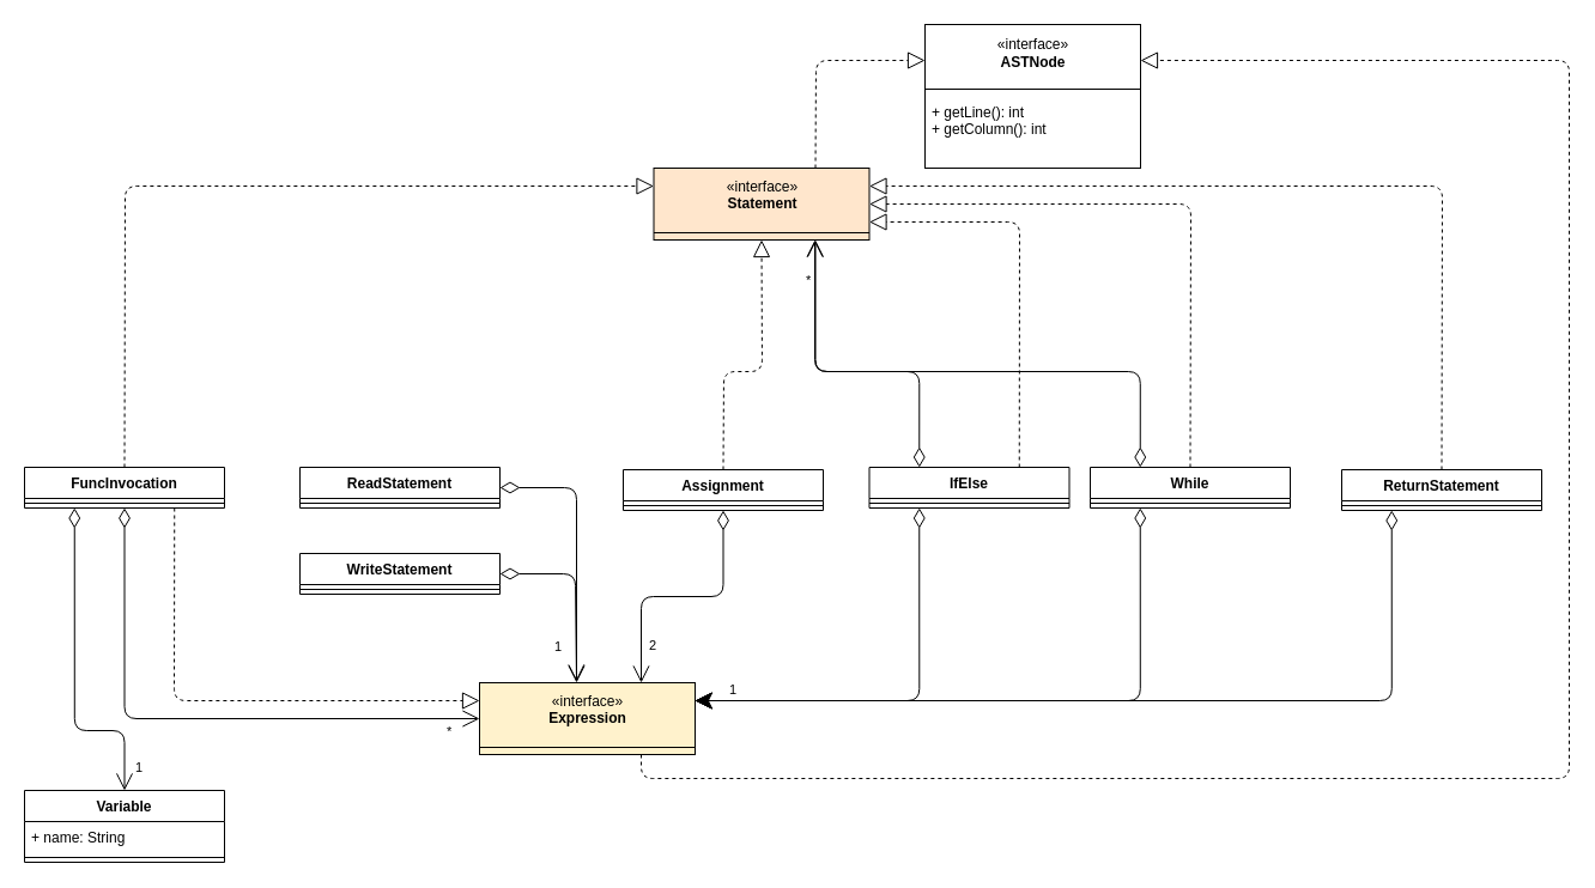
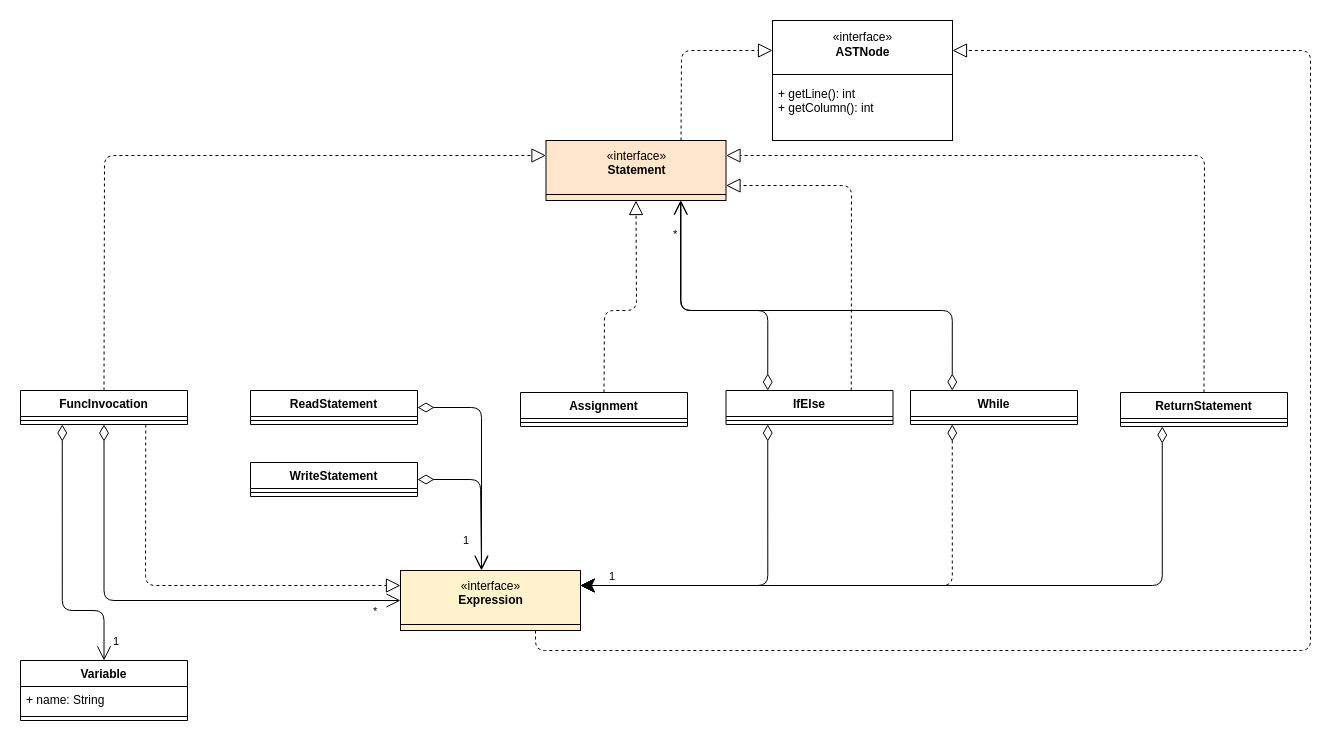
  <mxCell id="0" />
  <mxCell id="1" parent="0" />
  <mxCell id="2" value="" style="group" parent="1" vertex="1" connectable="0"><mxGeometry x="400" y="570" width="180" height="120" as="geometry" /></mxCell>
  <mxCell id="3" value="«interface»&lt;br&gt;&lt;b&gt;Expression&lt;br&gt;&lt;br&gt;&lt;/b&gt;" style="html=1;fillColor=#fff2cc;" parent="2" vertex="1"><mxGeometry width="180" height="60" as="geometry" /></mxCell>
  <mxCell id="4" value="" style="line;strokeWidth=1;fillColor=none;align=left;verticalAlign=middle;spacingTop=-1;spacingLeft=3;spacingRight=3;rotatable=0;labelPosition=right;points=[];portConstraint=eastwest;" parent="2" vertex="1"><mxGeometry y="50" width="180" height="8" as="geometry" /></mxCell>
  <mxCell id="5" value="Assignment" style="swimlane;fontStyle=1;align=center;verticalAlign=top;childLayout=stackLayout;horizontal=1;startSize=26;horizontalStack=0;resizeParent=1;resizeParentMax=0;resizeLast=0;collapsible=1;marginBottom=0;" parent="1" vertex="1"><mxGeometry x="520" y="392" width="167" height="34" as="geometry" /></mxCell>
  <mxCell id="6" value="" style="line;strokeWidth=1;fillColor=none;align=left;verticalAlign=middle;spacingTop=-1;spacingLeft=3;spacingRight=3;rotatable=0;labelPosition=right;points=[];portConstraint=eastwest;" parent="5" vertex="1"><mxGeometry y="26" width="167" height="8" as="geometry" /></mxCell>
  <mxCell id="7" value="" style="group" parent="1" vertex="1" connectable="0"><mxGeometry x="545.5" y="140" width="180" height="120" as="geometry" /></mxCell>
  <mxCell id="8" value="«interface»&lt;br&gt;&lt;b&gt;Statement&lt;br&gt;&lt;br&gt;&lt;/b&gt;" style="html=1;fillColor=#ffe6cc;" parent="7" vertex="1"><mxGeometry width="180" height="60" as="geometry" /></mxCell>
  <mxCell id="9" value="" style="line;strokeWidth=1;fillColor=none;align=left;verticalAlign=middle;spacingTop=-1;spacingLeft=3;spacingRight=3;rotatable=0;labelPosition=right;points=[];portConstraint=eastwest;" parent="7" vertex="1"><mxGeometry y="50" width="180" height="8" as="geometry" /></mxCell>
  <mxCell id="10" value="" style="endArrow=block;dashed=1;endFill=0;endSize=12;html=1;entryX=0.5;entryY=1;entryDx=0;entryDy=0;exitX=0.5;exitY=0;exitDx=0;exitDy=0;" parent="1" source="5" target="8" edge="1"><mxGeometry width="160" relative="1" as="geometry"><mxPoint x="472" y="250" as="sourcePoint" /><mxPoint x="632" y="250" as="targetPoint" /><Array as="points"><mxPoint x="604" y="310" /><mxPoint x="636" y="310" /></Array></mxGeometry></mxCell>
- <mxCell id="11" value="2" style="endArrow=open;html=1;endSize=12;startArrow=diamondThin;startSize=14;startFill=0;edgeStyle=orthogonalEdgeStyle;align=left;verticalAlign=bottom;entryX=0.75;entryY=0;entryDx=0;entryDy=0;exitX=0.5;exitY=1;exitDx=0;exitDy=0;" parent="1" source="5" target="3" edge="1"><mxGeometry x="0.788" y="5" relative="1" as="geometry"><mxPoint x="602.999" y="451.012" as="sourcePoint" /><mxPoint x="552" y="410" as="targetPoint" /><mxPoint as="offset" /></mxGeometry></mxCell>
  <mxCell id="12" value="" style="group" parent="1" vertex="1" connectable="0"><mxGeometry x="772" y="20" width="180" height="120" as="geometry" /></mxCell>
  <mxCell id="13" value="+ method(type): type" style="text;strokeColor=none;fillColor=none;align=left;verticalAlign=top;spacingLeft=4;spacingRight=4;overflow=hidden;rotatable=0;points=[[0,0.5],[1,0.5]];portConstraint=eastwest;" parent="12" vertex="1"><mxGeometry y="60" width="180" height="50" as="geometry" /></mxCell>
  <mxCell id="14" value="«interface»&lt;br&gt;&lt;div&gt;&lt;b&gt;ASTNode&lt;/b&gt;&lt;/div&gt;&lt;div&gt;&lt;b&gt;&lt;br&gt;&lt;/b&gt;&lt;/div&gt;&lt;b&gt;&lt;br&gt;&lt;br&gt;&lt;br&gt;&lt;br&gt;&lt;/b&gt;" style="html=1;" parent="12" vertex="1"><mxGeometry width="180" height="120" as="geometry" /></mxCell>
  <mxCell id="15" value="" style="line;strokeWidth=1;fillColor=none;align=left;verticalAlign=middle;spacingTop=-1;spacingLeft=3;spacingRight=3;rotatable=0;labelPosition=right;points=[];portConstraint=eastwest;" parent="12" vertex="1"><mxGeometry y="50" width="180" height="8" as="geometry" /></mxCell>
  <mxCell id="16" value="+ getLine(): int&#10;+ getColumn(): int" style="text;strokeColor=none;fillColor=none;align=left;verticalAlign=top;spacingLeft=4;spacingRight=4;overflow=hidden;rotatable=0;points=[[0,0.5],[1,0.5]];portConstraint=eastwest;" parent="12" vertex="1"><mxGeometry y="60" width="180" height="50" as="geometry" /></mxCell>
  <mxCell id="17" value="" style="endArrow=block;dashed=1;endFill=0;endSize=12;html=1;entryX=0;entryY=0.25;entryDx=0;entryDy=0;exitX=0.75;exitY=0;exitDx=0;exitDy=0;" parent="1" source="8" target="14" edge="1"><mxGeometry width="160" relative="1" as="geometry"><mxPoint x="576" y="79.5" as="sourcePoint" /><mxPoint x="736" y="79.5" as="targetPoint" /><Array as="points"><mxPoint x="681" y="50" /></Array></mxGeometry></mxCell>
  <mxCell id="18" value="ReadStatement" style="swimlane;fontStyle=1;align=center;verticalAlign=top;childLayout=stackLayout;horizontal=1;startSize=26;horizontalStack=0;resizeParent=1;resizeParentMax=0;resizeLast=0;collapsible=1;marginBottom=0;" parent="1" vertex="1"><mxGeometry x="250" y="390" width="167" height="34" as="geometry" /></mxCell>
  <mxCell id="19" value="" style="line;strokeWidth=1;fillColor=none;align=left;verticalAlign=middle;spacingTop=-1;spacingLeft=3;spacingRight=3;rotatable=0;labelPosition=right;points=[];portConstraint=eastwest;" parent="18" vertex="1"><mxGeometry y="26" width="167" height="8" as="geometry" /></mxCell>
  <mxCell id="20" value="WriteStatement" style="swimlane;fontStyle=1;align=center;verticalAlign=top;childLayout=stackLayout;horizontal=1;startSize=26;horizontalStack=0;resizeParent=1;resizeParentMax=0;resizeLast=0;collapsible=1;marginBottom=0;" parent="1" vertex="1"><mxGeometry x="250" y="462" width="167" height="34" as="geometry" /></mxCell>
  <mxCell id="21" value="" style="line;strokeWidth=1;fillColor=none;align=left;verticalAlign=middle;spacingTop=-1;spacingLeft=3;spacingRight=3;rotatable=0;labelPosition=right;points=[];portConstraint=eastwest;" parent="20" vertex="1"><mxGeometry y="26" width="167" height="8" as="geometry" /></mxCell>
  <mxCell id="22" value="" style="endArrow=open;html=1;endSize=12;startArrow=diamondThin;startSize=14;startFill=0;edgeStyle=orthogonalEdgeStyle;align=left;verticalAlign=bottom;entryX=0.45;entryY=0;entryDx=0;entryDy=0;exitX=1;exitY=0.5;exitDx=0;exitDy=0;entryPerimeter=0;" parent="1" source="18" target="3" edge="1"><mxGeometry x="0.858" y="5" relative="1" as="geometry"><mxPoint x="686.999" y="495.012" as="sourcePoint" /><mxPoint x="590" y="610" as="targetPoint" /><mxPoint as="offset" /><Array as="points"><mxPoint x="481" y="407" /></Array></mxGeometry></mxCell>
  <mxCell id="23" value="1" style="endArrow=open;html=1;endSize=12;startArrow=diamondThin;startSize=14;startFill=0;edgeStyle=orthogonalEdgeStyle;align=left;verticalAlign=bottom;entryX=0.45;entryY=-0.017;entryDx=0;entryDy=0;exitX=1;exitY=0.5;exitDx=0;exitDy=0;entryPerimeter=0;" parent="1" source="20" target="3" edge="1"><mxGeometry x="0.74" y="-20" relative="1" as="geometry"><mxPoint x="427" y="417" as="sourcePoint" /><mxPoint x="545" y="580" as="targetPoint" /><mxPoint as="offset" /><Array as="points"><mxPoint x="480" y="479" /></Array></mxGeometry></mxCell>
  <mxCell id="24" value="IfElse" style="swimlane;fontStyle=1;align=center;verticalAlign=top;childLayout=stackLayout;horizontal=1;startSize=26;horizontalStack=0;resizeParent=1;resizeParentMax=0;resizeLast=0;collapsible=1;marginBottom=0;" parent="1" vertex="1"><mxGeometry x="725.5" y="390" width="167" height="34" as="geometry" /></mxCell>
  <mxCell id="25" value="" style="line;strokeWidth=1;fillColor=none;align=left;verticalAlign=middle;spacingTop=-1;spacingLeft=3;spacingRight=3;rotatable=0;labelPosition=right;points=[];portConstraint=eastwest;" parent="24" vertex="1"><mxGeometry y="26" width="167" height="8" as="geometry" /></mxCell>
  <mxCell id="26" value="" style="endArrow=open;html=1;endSize=12;startArrow=diamondThin;startSize=14;startFill=0;edgeStyle=orthogonalEdgeStyle;align=left;verticalAlign=bottom;entryX=1;entryY=0.25;entryDx=0;entryDy=0;exitX=0.25;exitY=1;exitDx=0;exitDy=0;" parent="1" source="24" target="3" edge="1"><mxGeometry x="0.898" relative="1" as="geometry"><mxPoint x="638.499" y="485.012" as="sourcePoint" /><mxPoint x="545" y="580" as="targetPoint" /><mxPoint as="offset" /></mxGeometry></mxCell>
  <mxCell id="27" value="*" style="endArrow=open;html=1;endSize=12;startArrow=diamondThin;startSize=14;startFill=0;edgeStyle=orthogonalEdgeStyle;align=left;verticalAlign=bottom;entryX=0.75;entryY=1;entryDx=0;entryDy=0;exitX=0.25;exitY=0;exitDx=0;exitDy=0;" parent="1" source="24" target="8" edge="1"><mxGeometry x="0.689" y="11" relative="1" as="geometry"><mxPoint x="821.75" y="434" as="sourcePoint" /><mxPoint x="590" y="595" as="targetPoint" /><mxPoint x="1" as="offset" /><Array as="points"><mxPoint x="767" y="310" /><mxPoint x="681" y="310" /></Array></mxGeometry></mxCell>
  <mxCell id="28" value="" style="endArrow=block;dashed=1;endFill=0;endSize=12;html=1;exitX=0.75;exitY=0;exitDx=0;exitDy=0;entryX=1;entryY=0.75;entryDx=0;entryDy=0;" parent="1" source="24" target="8" edge="1"><mxGeometry width="160" relative="1" as="geometry"><mxPoint x="639" y="400" as="sourcePoint" /><mxPoint x="750" y="230" as="targetPoint" /><Array as="points"><mxPoint x="851" y="185" /></Array></mxGeometry></mxCell>
  <mxCell id="29" value="While" style="swimlane;fontStyle=1;align=center;verticalAlign=top;childLayout=stackLayout;horizontal=1;startSize=26;horizontalStack=0;resizeParent=1;resizeParentMax=0;resizeLast=0;collapsible=1;marginBottom=0;" parent="1" vertex="1"><mxGeometry x="910" y="390" width="167" height="34" as="geometry" /></mxCell>
  <mxCell id="30" value="" style="line;strokeWidth=1;fillColor=none;align=left;verticalAlign=middle;spacingTop=-1;spacingLeft=3;spacingRight=3;rotatable=0;labelPosition=right;points=[];portConstraint=eastwest;" parent="29" vertex="1"><mxGeometry y="26" width="167" height="8" as="geometry" /></mxCell>
- <mxCell id="31" value="1" style="endArrow=open;html=1;endSize=12;startArrow=diamondThin;startSize=14;startFill=0;edgeStyle=orthogonalEdgeStyle;align=left;verticalAlign=bottom;entryX=1;entryY=0.25;entryDx=0;entryDy=0;exitX=0.25;exitY=1;exitDx=0;exitDy=0;" parent="1" source="29" target="3" edge="1"><mxGeometry x="0.898" relative="1" as="geometry"><mxPoint x="821.75" y="434" as="sourcePoint" /><mxPoint x="590" y="595" as="targetPoint" /><mxPoint as="offset" /></mxGeometry></mxCell>
- <mxCell id="32" value="" style="endArrow=block;dashed=1;endFill=0;endSize=12;html=1;entryX=1;entryY=0.5;entryDx=0;entryDy=0;exitX=0.5;exitY=0;exitDx=0;exitDy=0;" parent="1" source="29" target="8" edge="1"><mxGeometry width="160" relative="1" as="geometry"><mxPoint x="905.25" y="400" as="sourcePoint" /><mxPoint x="716.06" y="211.02" as="targetPoint" /><Array as="points"><mxPoint x="994" y="170" /></Array></mxGeometry></mxCell>
+ <mxCell id="31" value="1" style="endArrow=open;html=1;endSize=12;startArrow=diamondThin;startSize=14;startFill=0;edgeStyle=orthogonalEdgeStyle;align=left;verticalAlign=bottom;entryX=1;entryY=0.25;entryDx=0;entryDy=0;exitX=0.25;exitY=1;exitDx=0;exitDy=0;dashed=1;" parent="1" source="29" target="3" edge="1"><mxGeometry x="0.898" relative="1" as="geometry"><mxPoint x="821.75" y="434" as="sourcePoint" /><mxPoint x="590" y="595" as="targetPoint" /><mxPoint as="offset" /></mxGeometry></mxCell>
  <mxCell id="33" value="" style="endArrow=open;html=1;endSize=12;startArrow=diamondThin;startSize=14;startFill=0;edgeStyle=orthogonalEdgeStyle;align=left;verticalAlign=bottom;exitX=0.25;exitY=0;exitDx=0;exitDy=0;" parent="1" source="29" edge="1"><mxGeometry x="0.85" y="-10" relative="1" as="geometry"><mxPoint x="821.75" y="400" as="sourcePoint" /><mxPoint x="680" y="200" as="targetPoint" /><mxPoint as="offset" /><Array as="points"><mxPoint x="952" y="310" /><mxPoint x="680" y="310" /></Array></mxGeometry></mxCell>
  <mxCell id="34" value="ReturnStatement" style="swimlane;fontStyle=1;align=center;verticalAlign=top;childLayout=stackLayout;horizontal=1;startSize=26;horizontalStack=0;resizeParent=1;resizeParentMax=0;resizeLast=0;collapsible=1;marginBottom=0;" parent="1" vertex="1"><mxGeometry x="1120" y="392" width="167" height="34" as="geometry" /></mxCell>
  <mxCell id="35" value="" style="line;strokeWidth=1;fillColor=none;align=left;verticalAlign=middle;spacingTop=-1;spacingLeft=3;spacingRight=3;rotatable=0;labelPosition=right;points=[];portConstraint=eastwest;" parent="34" vertex="1"><mxGeometry y="26" width="167" height="8" as="geometry" /></mxCell>
  <mxCell id="36" value="" style="endArrow=classic;html=1;endSize=12;startArrow=diamondThin;startSize=14;startFill=0;edgeStyle=orthogonalEdgeStyle;align=left;verticalAlign=bottom;entryX=1;entryY=0.25;entryDx=0;entryDy=0;exitX=0.25;exitY=1;exitDx=0;exitDy=0;" parent="1" source="34" target="3" edge="1"><mxGeometry x="0.898" relative="1" as="geometry"><mxPoint x="987.25" y="434" as="sourcePoint" /><mxPoint x="590" y="595" as="targetPoint" /><mxPoint as="offset" /><Array as="points"><mxPoint x="1162" y="585" /></Array></mxGeometry></mxCell>
  <mxCell id="37" value="" style="endArrow=block;dashed=1;endFill=0;endSize=12;html=1;exitX=0.5;exitY=0;exitDx=0;exitDy=0;entryX=1;entryY=0.25;entryDx=0;entryDy=0;" parent="1" source="34" target="8" edge="1"><mxGeometry width="160" relative="1" as="geometry"><mxPoint x="1029" y="400" as="sourcePoint" /><mxPoint x="730" y="170" as="targetPoint" /><Array as="points"><mxPoint x="1204" y="155" /></Array></mxGeometry></mxCell>
  <mxCell id="38" value="FuncInvocation" style="swimlane;fontStyle=1;align=center;verticalAlign=top;childLayout=stackLayout;horizontal=1;startSize=26;horizontalStack=0;resizeParent=1;resizeParentMax=0;resizeLast=0;collapsible=1;marginBottom=0;" parent="1" vertex="1"><mxGeometry x="20" y="390" width="167" height="34" as="geometry" /></mxCell>
  <mxCell id="39" value="" style="line;strokeWidth=1;fillColor=none;align=left;verticalAlign=middle;spacingTop=-1;spacingLeft=3;spacingRight=3;rotatable=0;labelPosition=right;points=[];portConstraint=eastwest;" parent="38" vertex="1"><mxGeometry y="26" width="167" height="8" as="geometry" /></mxCell>
  <mxCell id="40" value="*" style="endArrow=open;html=1;endSize=12;startArrow=diamondThin;startSize=14;startFill=0;edgeStyle=orthogonalEdgeStyle;align=left;verticalAlign=bottom;entryX=0;entryY=0.5;entryDx=0;entryDy=0;exitX=0.5;exitY=1;exitDx=0;exitDy=0;" parent="1" source="38" target="3" edge="1"><mxGeometry x="0.873" y="-20" relative="1" as="geometry"><mxPoint x="301.75" y="400" as="sourcePoint" /><mxPoint x="555.5" y="180" as="targetPoint" /><mxPoint x="1" as="offset" /><Array as="points"><mxPoint x="104" y="600" /></Array></mxGeometry></mxCell>
  <mxCell id="41" value="" style="endArrow=block;dashed=1;endFill=0;endSize=12;html=1;exitX=0.5;exitY=0;exitDx=0;exitDy=0;entryX=0;entryY=0.25;entryDx=0;entryDy=0;" parent="1" source="38" edge="1" target="8"><mxGeometry width="160" relative="1" as="geometry"><mxPoint x="343.5" y="400" as="sourcePoint" /><mxPoint x="580" y="200" as="targetPoint" /><Array as="points"><mxPoint x="104" y="155" /></Array></mxGeometry></mxCell>
  <mxCell id="42" value="" style="endArrow=block;dashed=1;endFill=0;endSize=12;html=1;entryX=1;entryY=0.25;entryDx=0;entryDy=0;exitX=0.75;exitY=1;exitDx=0;exitDy=0;" parent="1" source="3" target="14" edge="1"><mxGeometry width="160" relative="1" as="geometry"><mxPoint x="690.5" y="150" as="sourcePoint" /><mxPoint x="782" y="60" as="targetPoint" /><Array as="points"><mxPoint x="535" y="650" /><mxPoint x="1310" y="650" /><mxPoint x="1310" y="50" /></Array></mxGeometry></mxCell>
  <mxCell id="43" value="" style="endArrow=block;dashed=1;endFill=0;endSize=12;html=1;exitX=0.75;exitY=1;exitDx=0;exitDy=0;entryX=0;entryY=0.25;entryDx=0;entryDy=0;" parent="1" source="38" target="3" edge="1"><mxGeometry width="160" relative="1" as="geometry"><mxPoint x="113.5" y="400" as="sourcePoint" /><mxPoint x="590" y="210" as="targetPoint" /><Array as="points"><mxPoint x="145" y="585" /></Array></mxGeometry></mxCell>
  <mxCell id="44" value="Variable" style="swimlane;fontStyle=1;align=center;verticalAlign=top;childLayout=stackLayout;horizontal=1;startSize=26;horizontalStack=0;resizeParent=1;resizeParentMax=0;resizeLast=0;collapsible=1;marginBottom=0;" vertex="1" parent="1"><mxGeometry x="20" y="660" width="167" height="60" as="geometry" /></mxCell>
  <mxCell id="45" value="+ name: String" style="text;strokeColor=none;fillColor=none;align=left;verticalAlign=top;spacingLeft=4;spacingRight=4;overflow=hidden;rotatable=0;points=[[0,0.5],[1,0.5]];portConstraint=eastwest;" vertex="1" parent="44"><mxGeometry y="26" width="167" height="26" as="geometry" /></mxCell>
  <mxCell id="46" value="" style="line;strokeWidth=1;fillColor=none;align=left;verticalAlign=middle;spacingTop=-1;spacingLeft=3;spacingRight=3;rotatable=0;labelPosition=right;points=[];portConstraint=eastwest;" vertex="1" parent="44"><mxGeometry y="52" width="167" height="8" as="geometry" /></mxCell>
  <mxCell id="47" value="1" style="endArrow=open;html=1;endSize=12;startArrow=diamondThin;startSize=14;startFill=0;edgeStyle=orthogonalEdgeStyle;align=left;verticalAlign=bottom;entryX=0.5;entryY=0;entryDx=0;entryDy=0;exitX=0.25;exitY=1;exitDx=0;exitDy=0;" edge="1" parent="1"><mxGeometry x="0.928" y="7" relative="1" as="geometry"><mxPoint x="61.75" y="424" as="sourcePoint" /><mxPoint x="103.5" y="660" as="targetPoint" /><mxPoint as="offset" /><Array as="points"><mxPoint x="62" y="610" /><mxPoint x="104" y="610" /></Array></mxGeometry></mxCell>
